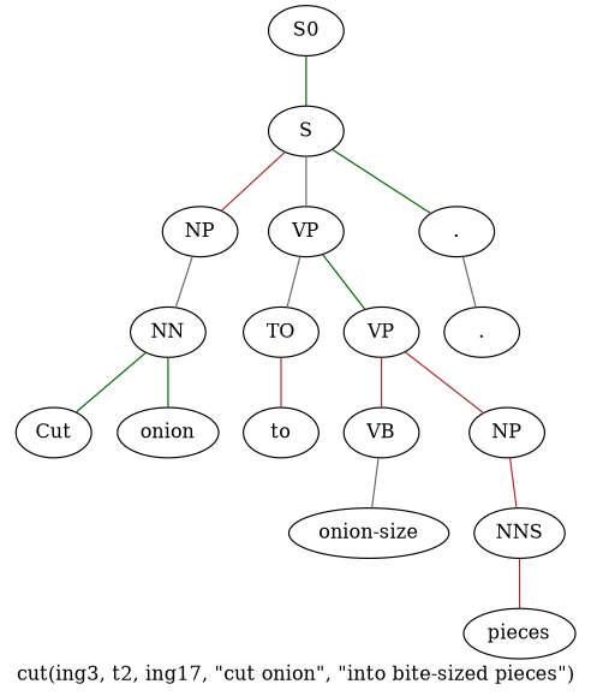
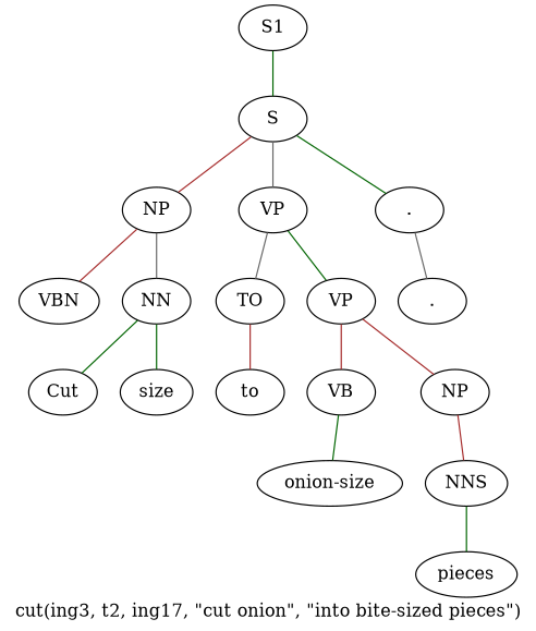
  graph {
    label="cut(ing3, t2, ing17, \"cut onion\", \"into bite-sized pieces\")"
    edge [color=darkgreen]
-   n1 [label=S0]
+   n1 [label=S1]
    n2 [label=S]
    n3 [label=NP]
    n4 [label=VP]
    n5 [label="."]
+   n6 [label=VBN]
    n7 [label=NN]
    n8 [label=TO]
    n9 [label=VP]
    n10 [label="."]
    n11 [label=Cut]
-   n12 [label=onion]
+   n12 [label=size]
    n13 [label=to]
    n14 [label=VB]
    n15 [label=NP]
    n16 [label="onion-size"]
    n17 [label=NNS]
    n18 [label=pieces]
    n1 -- n2
    n2 -- n3 [color=brown]
    n2 -- n4 [color=gray40]
    n2 -- n5
+   n3 -- n6 [color=brown]
    n3 -- n7 [color=gray40]
    n4 -- n8 [color=gray40]
    n4 -- n9
    n5 -- n10 [color=gray40]
    n7 -- n11
    n7 -- n12
    n8 -- n13 [color=brown]
    n9 -- n14 [color=brown]
    n9 -- n15 [color=brown]
-   n14 -- n16 [color=gray40]
+   n14 -- n16
    n15 -- n17 [color=brown]
-   n17 -- n18 [color=brown]
+   n17 -- n18
  }
